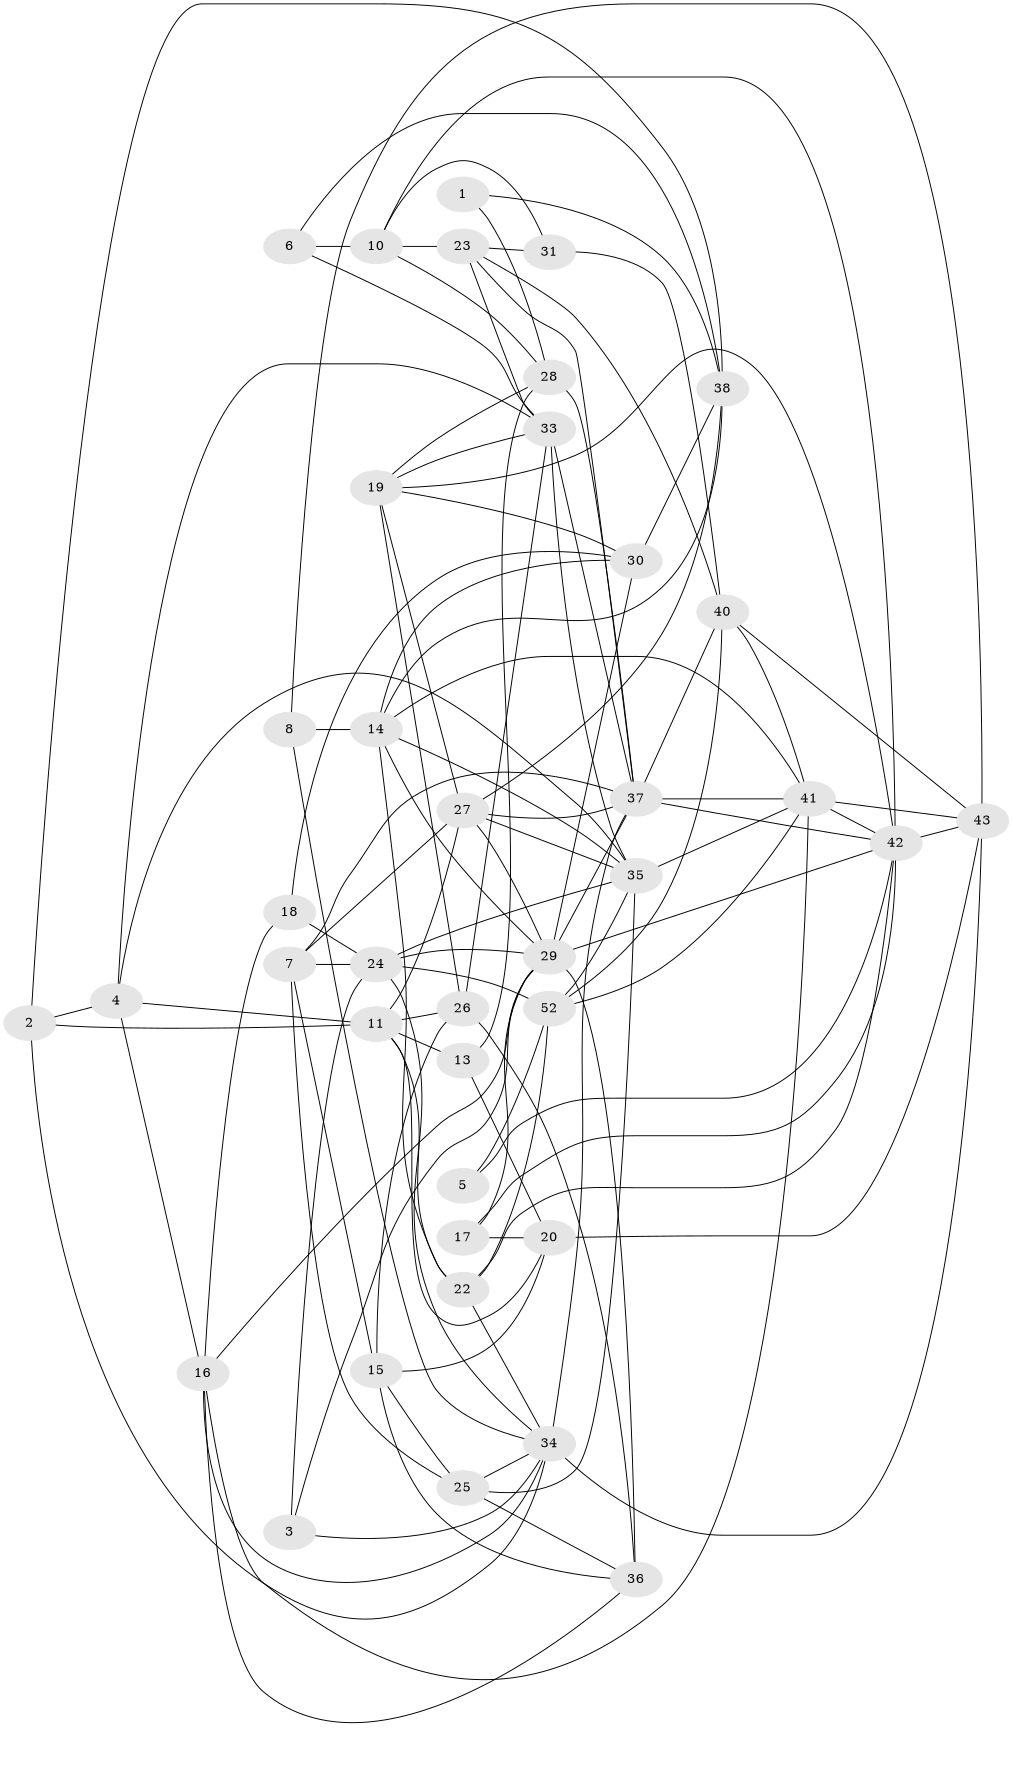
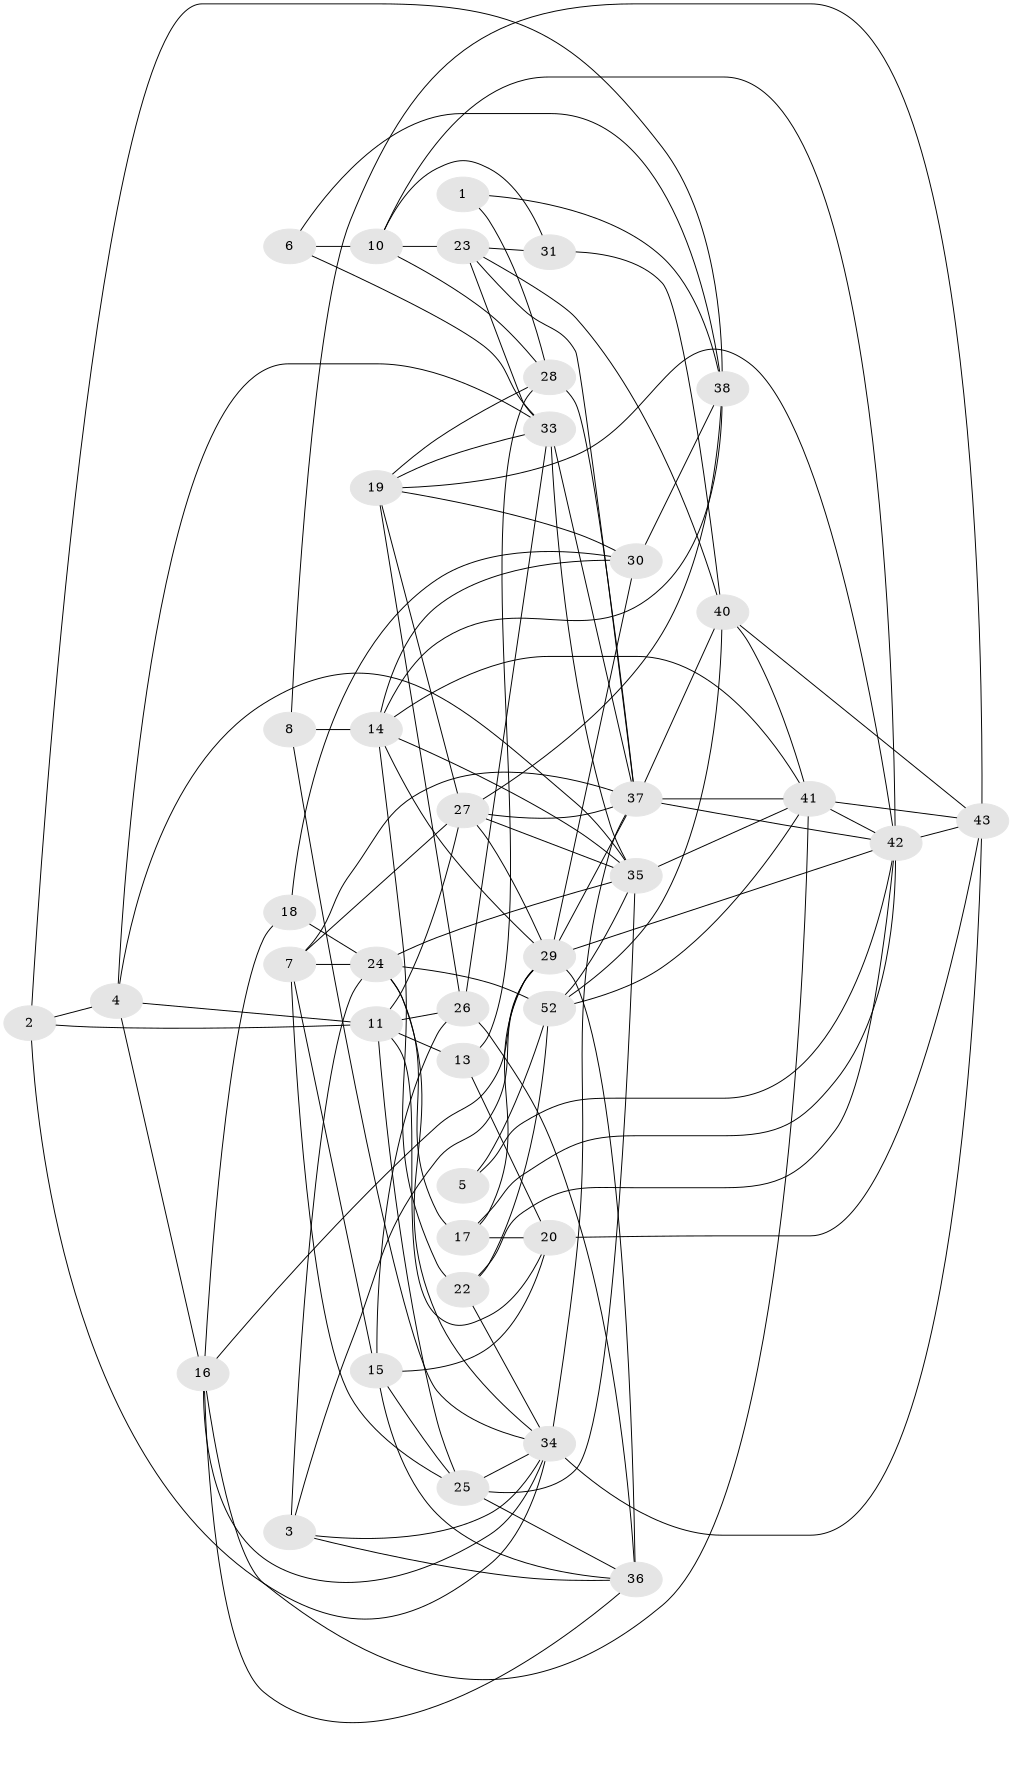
  graph {
    rankdir=LR
    node [color=gray90 style=filled]
    edge [weight=1.0]
    1
    28
    38
    37
    42
    41
    40
    2
    4
    11
    34
    16
    33
    35
    27
    22
    13
    20
    26
    43
    3
    24
    29
    36
    n25 [label=52]
    30
    18
    5
    6
    10
    23
    31
    7
    15
    25
    8
    14
    17
    19
    1 -- 28
    1 -- 38
    28 -- 37
    37 -- 42
    37 -- 41
    37 -- 40
    42 -- 43
    41 -- 42
    41 -- 43
    40 -- 41
    40 -- 43
    2 -- 38
    2 -- 4
    2 -- 11
    2 -- 34
    4 -- 11
    4 -- 16
    4 -- 33
    4 -- 35
    11 -- 27
-   11 -- 22
+   11 -- 25
    11 -- 13
    11 -- 20
    11 -- 26
    34 -- 37
    34 -- 43
    16 -- 41
    16 -- 34
    16 -- 29
    16 -- 36
    16 -- 18
    33 -- 37
    33 -- 35
    35 -- 41
    27 -- 38
    27 -- 37
    27 -- 35
    27 -- 29
    22 -- 42
    22 -- 34 [weight=2.0]
    22 -- n25
    13 -- 28 [weight=2.0]
    13 -- 20
    20 -- 43
    26 -- 33
    26 -- 36 [weight=2.0]
    3 -- 34
    3 -- 24
    3 -- 29
+   3 -- 36 [weight=2.0]
    24 -- 34
    24 -- 35
-   24 -- 29
+   24 -- 17
    24 -- n25
    29 -- 37
    29 -- 42
    29 -- 36
    29 -- 30
    n25 -- 41
    n25 -- 40
    n25 -- 35
    30 -- 38
    18 -- 24
    18 -- 30
    5 -- 42
    5 -- n25 [weight=2.0]
    6 -- 38
    6 -- 33
    6 -- 10
    10 -- 28
    10 -- 42
    10 -- 23 [weight=2.0]
    10 -- 31
    23 -- 37 [weight=2.0]
    23 -- 40
    23 -- 33
    23 -- 31
    31 -- 40
    7 -- 37
    7 -- 27
    7 -- 24
    7 -- 15
    7 -- 25
    15 -- 20
    15 -- 26
    15 -- 36
    15 -- 25
    25 -- 34
    25 -- 35
    25 -- 36 [weight=2.0]
    8 -- 34
    8 -- 43
    8 -- 14
    14 -- 38
    14 -- 41
    14 -- 35 [weight=2.0]
    14 -- 22
    14 -- 29
    14 -- 30 [weight=2.0]
    17 -- 42
    17 -- 20
    17 -- 29
    19 -- 28
    19 -- 42
    19 -- 33
    19 -- 27
    19 -- 26
    19 -- 30
  }
